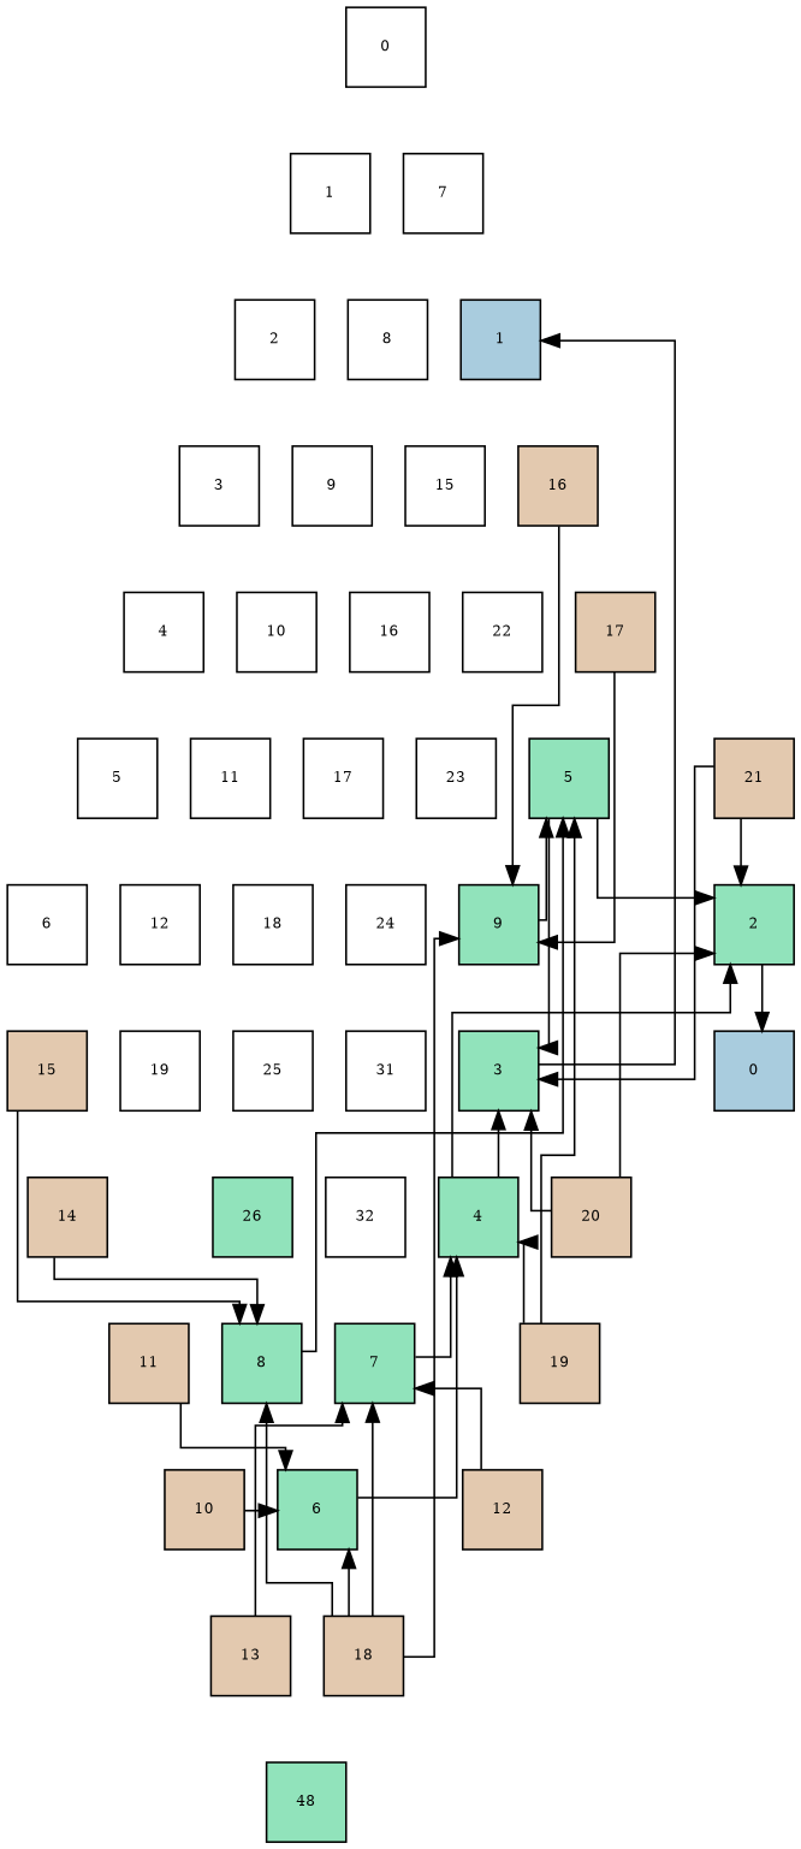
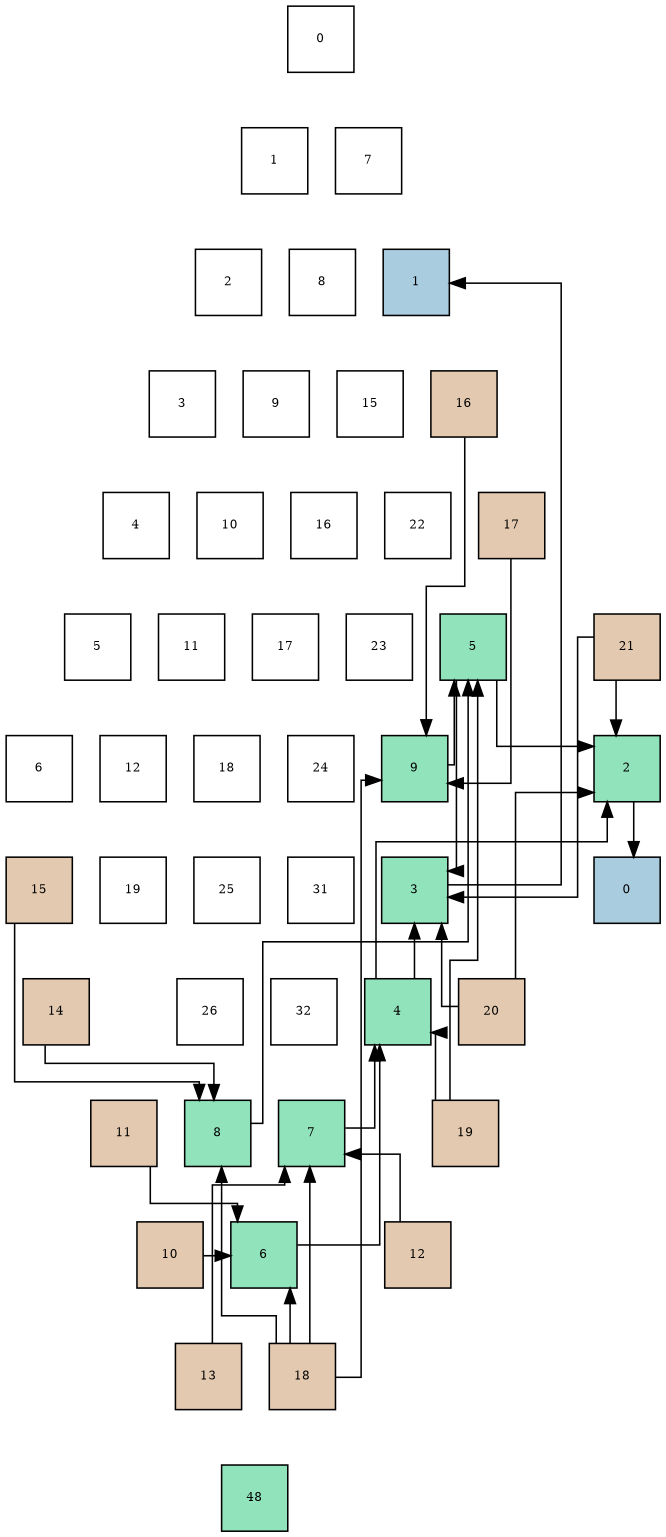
  digraph {
    rank=same
    rankdir=TB
    splines=ortho
    node [fillcolor="#ffffff" fixedsize=true fontsize=8 shape=square style=filled]
    edge [constraint=true style=invis]
    n1 [label=0 width=0.6]
    n2 [label=1 width=0.6]
    n3 [label=7 width=0.6]
    n4 [label=2 width=0.6]
    n5 [label=8 width=0.6]
    n6 [fillcolor="#a9ccde" label=1 width=0.6]
    n7 [label=3 width=0.6]
    n8 [label=9 width=0.6]
    n9 [label=15 width=0.6]
    n10 [label=4 width=0.6]
    n11 [label=10 width=0.6]
    n12 [label=16 width=0.6]
    n13 [label=5 width=0.6]
    n14 [label=11 width=0.6]
    n15 [label=17 width=0.6]
    n16 [label=6 width=0.6]
    n17 [label=12 width=0.6]
    n18 [label=18 width=0.6]
    n19 [fillcolor="#e3c9af" label=15 width=0.6]
    n20 [label=19 width=0.6]
    n21 [fillcolor="#e3c9af" label=14 width=0.6]
    n22 [fillcolor="#91e3bb" label=8 width=0.6]
    n23 [fillcolor="#e3c9af" label=16 width=0.6]
    n24 [label=22 width=0.6]
    n25 [label=23 width=0.6]
    n26 [label=24 width=0.6]
    n27 [label=25 width=0.6]
-   n28 [fillcolor="#91e3bb" label=26 width=0.6]
+   n28 [label=26 width=0.6]
    n29 [fillcolor="#e3c9af" label=11 width=0.6]
    n30 [fillcolor="#91e3bb" label=5 width=0.6]
    n31 [fillcolor="#e3c9af" label=10 width=0.6]
    n32 [fillcolor="#91e3bb" label=6 width=0.6]
    n33 [fillcolor="#e3c9af" label=17 width=0.6]
    n34 [fillcolor="#91e3bb" label=9 width=0.6]
    n35 [label=31 width=0.6]
    n36 [label=32 width=0.6]
    n37 [fillcolor="#e3c9af" label=21 width=0.6]
    n38 [fillcolor="#91e3bb" label=3 width=0.6]
    n39 [fillcolor="#91e3bb" label=2 width=0.6]
    n40 [fillcolor="#91e3bb" label=4 width=0.6]
    n41 [fillcolor="#91e3bb" label=7 width=0.6]
    n42 [fillcolor="#e3c9af" label=13 width=0.6]
    n43 [fillcolor="#e3c9af" label=18 width=0.6]
    n44 [fillcolor="#a9ccde" label=0 width=0.6]
    n45 [fillcolor="#e3c9af" label=20 width=0.6]
    n46 [fillcolor="#e3c9af" label=19 width=0.6]
    n47 [fillcolor="#e3c9af" label=12 width=0.6]
    n48 [fillcolor="#91e3bb" label=48 width=0.6]
    n1 -> n2
    n1 -> n3
    n2 -> n4
    n2 -> n5
    n3 -> n5
    n3 -> n6
    n4 -> n7
    n4 -> n8
    n5 -> n8
    n5 -> n9
    n6 -> n9
    n6 -> n23
    n7 -> n10
    n7 -> n11
    n8 -> n11
    n8 -> n12
    n9 -> n12
    n9 -> n24
    n10 -> n13
    n10 -> n14
    n11 -> n14
    n11 -> n15
    n12 -> n15
    n12 -> n25
    n13 -> n16
    n13 -> n17
    n14 -> n17
    n14 -> n18
    n15 -> n18
    n15 -> n26
    n16 -> n19
    n17 -> n19
    n17 -> n20
    n18 -> n20
    n18 -> n27
    n19 -> n21
    n19 -> n22 [constraint=false style=vis]
    n20 -> n21
    n20 -> n28
    n21 -> n22 [constraint=false style=vis]
    n21 -> n29
    n22 -> n30 [constraint=false style=vis]
    n22 -> n31
    n22 -> n32
    n23 -> n24
    n23 -> n33
    n23 -> n34 [constraint=false style=vis]
    n24 -> n25
    n24 -> n30
    n25 -> n26
    n25 -> n34
    n26 -> n27
    n26 -> n35
    n27 -> n28
    n27 -> n36
    n28 -> n22
    n28 -> n29
    n29 -> n31
    n29 -> n32 [constraint=false style=vis]
    n30 -> n34
    n30 -> n38 [constraint=false style=vis]
    n30 -> n39 [constraint=false style=vis]
    n30 -> n39
    n31 -> n32 [constraint=false style=vis]
    n31 -> n42
    n32 -> n40 [constraint=false style=vis]
    n32 -> n42
    n32 -> n43
    n33 -> n30
    n33 -> n34 [constraint=false style=vis]
    n33 -> n37
    n34 -> n30 [constraint=false style=vis]
    n34 -> n35
    n34 -> n38
    n35 -> n36
    n35 -> n40
    n36 -> n22
    n36 -> n41
    n37 -> n38 [constraint=false style=vis]
    n37 -> n39 [constraint=false style=vis]
    n37 -> n39
    n38 -> n6 [constraint=false style=vis]
    n38 -> n40
    n38 -> n45
    n39 -> n38
    n39 -> n44 [constraint=false style=vis]
    n39 -> n44
    n40 -> n38 [constraint=false style=vis]
    n40 -> n39 [constraint=false style=vis]
    n40 -> n41
    n40 -> n46
    n41 -> n32
    n41 -> n40 [constraint=false style=vis]
    n41 -> n47
    n42 -> n41 [constraint=false style=vis]
    n42 -> n48
    n43 -> n22 [constraint=false style=vis]
    n43 -> n32 [constraint=false style=vis]
    n43 -> n34 [constraint=false style=vis]
    n43 -> n41 [constraint=false style=vis]
    n43 -> n48
    n44 -> n45
    n45 -> n38 [constraint=false style=vis]
    n45 -> n39 [constraint=false style=vis]
    n45 -> n46
    n46 -> n30 [constraint=false style=vis]
    n46 -> n40 [constraint=false style=vis]
    n46 -> n47
    n47 -> n41 [constraint=false style=vis]
    n47 -> n43
  }
